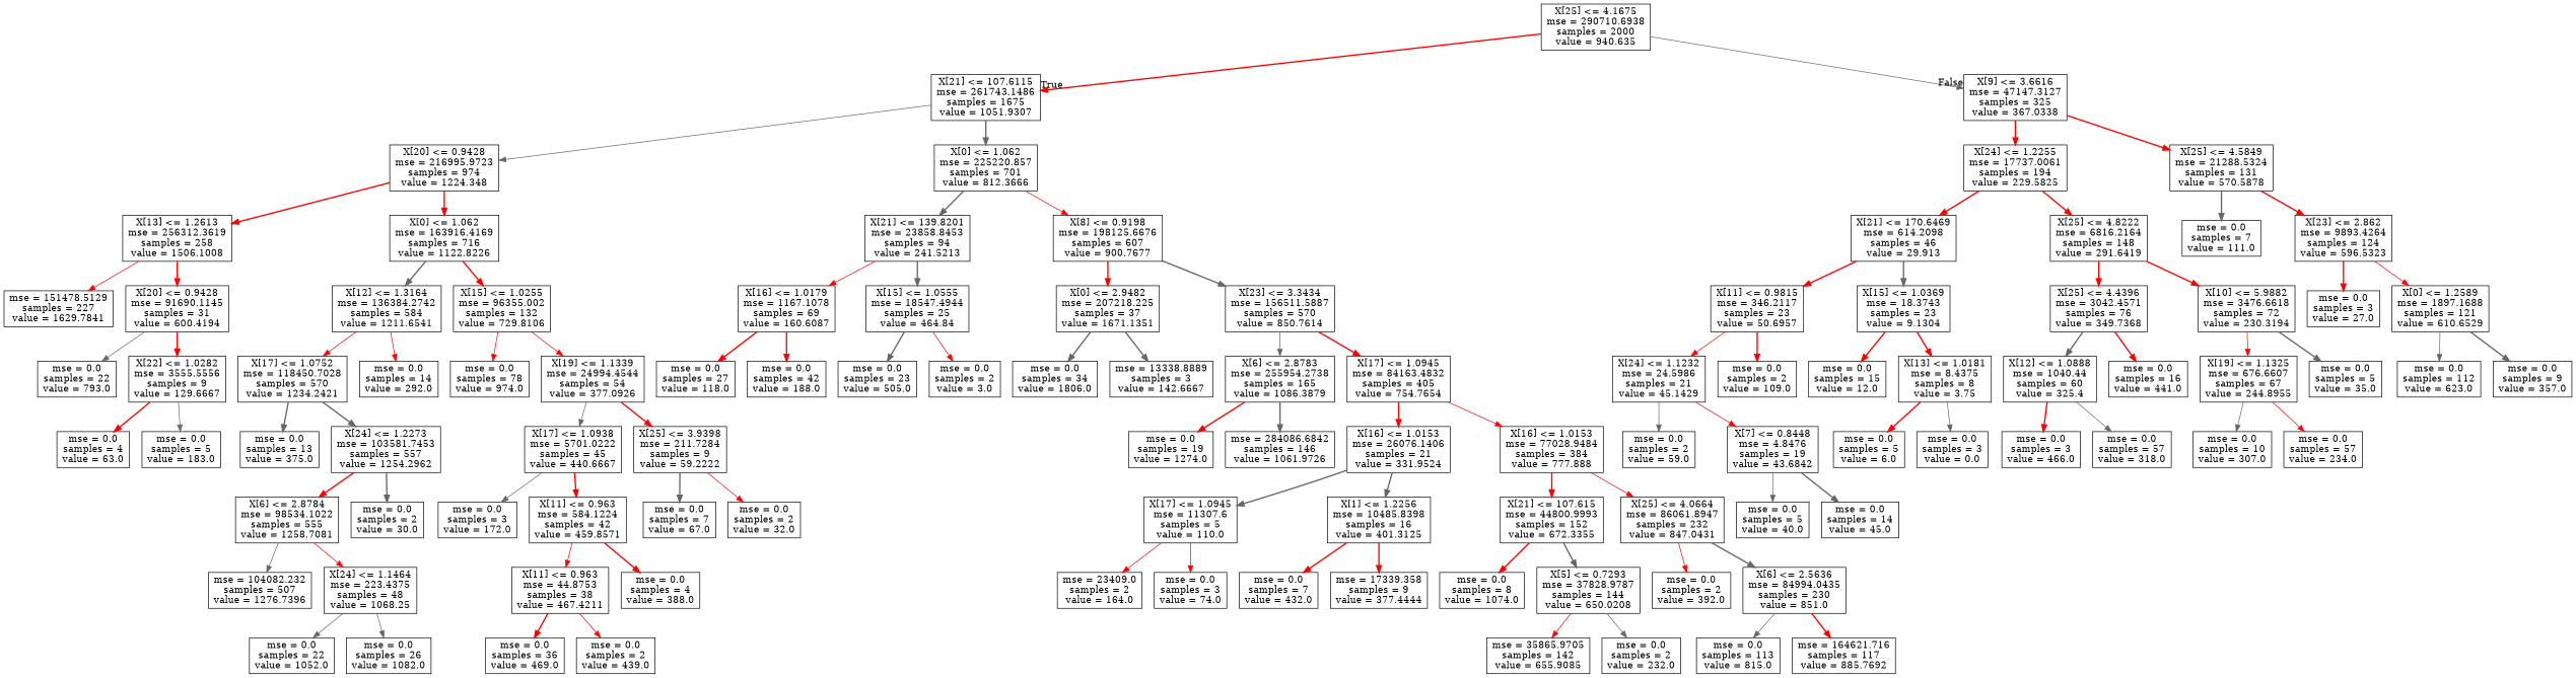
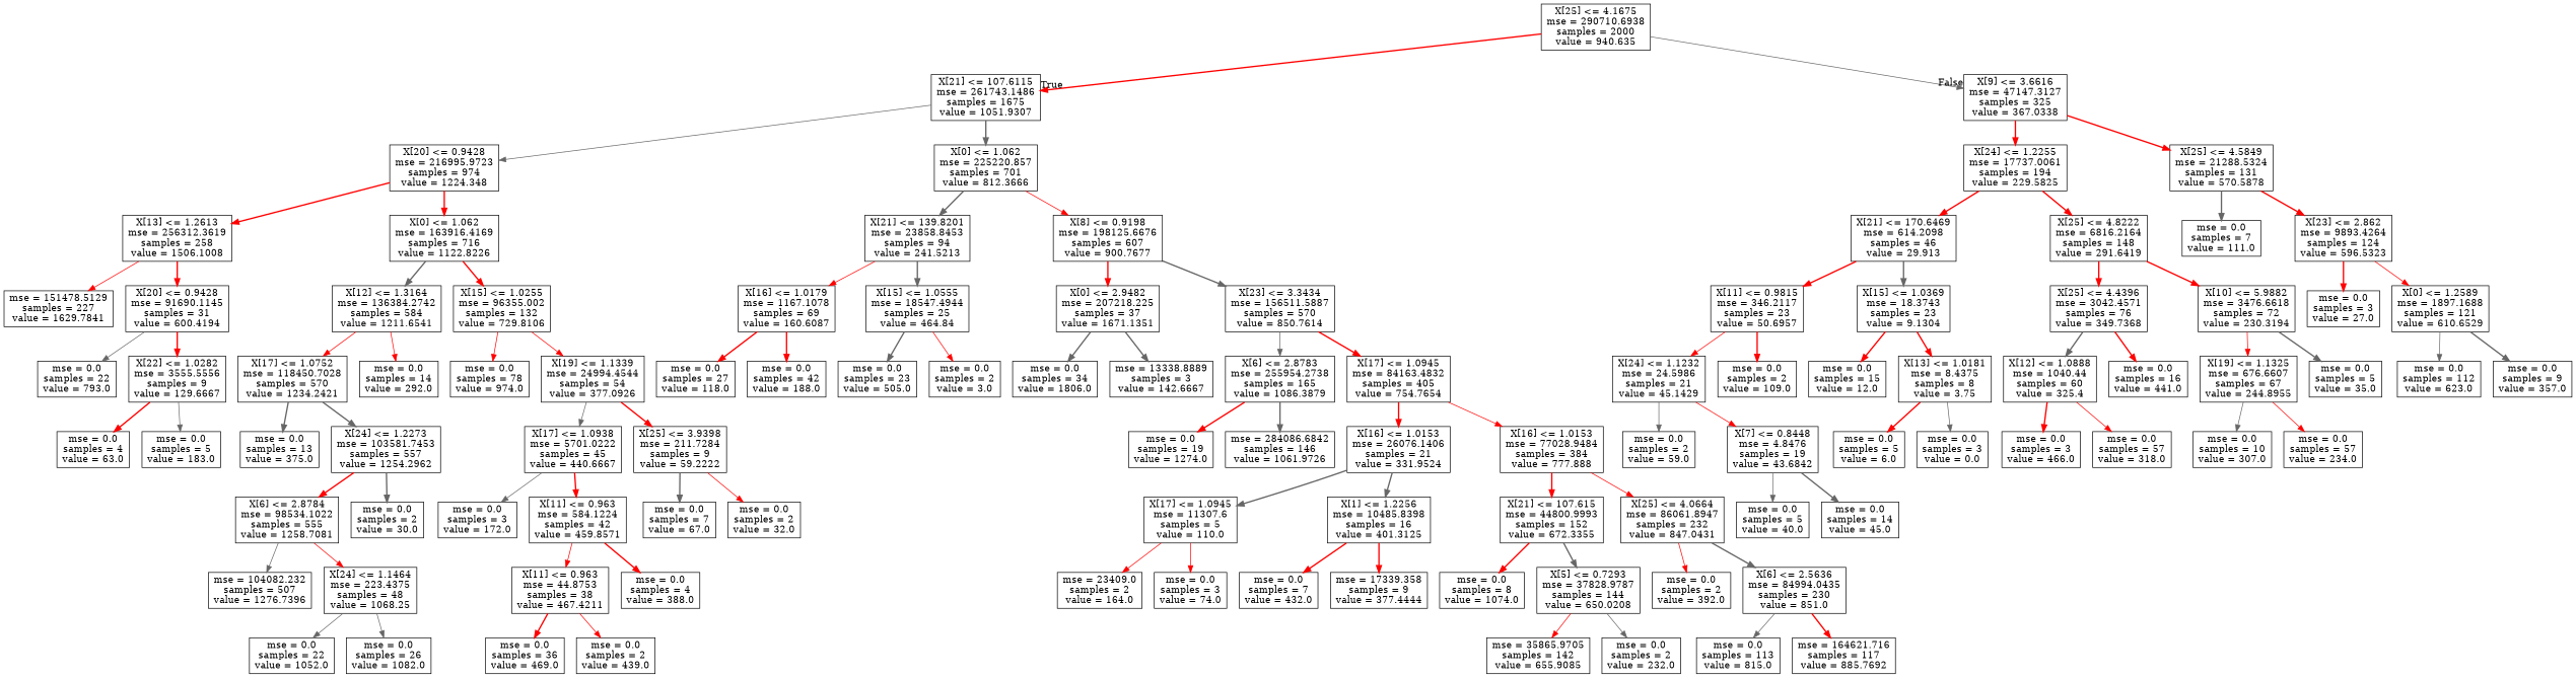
  digraph {
    node [shape=box]
    edge [color=red style=bold]
    n1 [label="X[25] <= 4.1675\nmse = 290710.6938\nsamples = 2000\nvalue = 940.635"]
    n2 [label="X[21] <= 107.6115\nmse = 261743.1486\nsamples = 1675\nvalue = 1051.9307"]
    n3 [label="X[9] <= 3.6616\nmse = 47147.3127\nsamples = 325\nvalue = 367.0338"]
    n4 [label="X[20] <= 0.9428\nmse = 216995.9723\nsamples = 974\nvalue = 1224.348"]
    n5 [label="X[0] <= 1.062\nmse = 225220.857\nsamples = 701\nvalue = 812.3666"]
    n6 [label="X[24] <= 1.2255\nmse = 17737.0061\nsamples = 194\nvalue = 229.5825"]
    n7 [label="X[25] <= 4.5849\nmse = 21288.5324\nsamples = 131\nvalue = 570.5878"]
    n8 [label="X[13] <= 1.2613\nmse = 256312.3619\nsamples = 258\nvalue = 1506.1008"]
    n9 [label="X[0] <= 1.062\nmse = 163916.4169\nsamples = 716\nvalue = 1122.8226"]
    n10 [label="X[21] <= 139.8201\nmse = 23858.8453\nsamples = 94\nvalue = 241.5213"]
    n11 [label="X[8] <= 0.9198\nmse = 198125.6676\nsamples = 607\nvalue = 900.7677"]
    n12 [label="mse = 151478.5129\nsamples = 227\nvalue = 1629.7841"]
    n13 [label="X[20] <= 0.9428\nmse = 91690.1145\nsamples = 31\nvalue = 600.4194"]
    n14 [label="X[12] <= 1.3164\nmse = 136384.2742\nsamples = 584\nvalue = 1211.6541"]
    n15 [label="X[15] <= 1.0255\nmse = 96355.002\nsamples = 132\nvalue = 729.8106"]
    n16 [label="mse = 0.0\nsamples = 22\nvalue = 793.0"]
    n17 [label="X[22] <= 1.0282\nmse = 3555.5556\nsamples = 9\nvalue = 129.6667"]
    n18 [label="mse = 0.0\nsamples = 4\nvalue = 63.0"]
    n19 [label="mse = 0.0\nsamples = 5\nvalue = 183.0"]
    n20 [label="X[17] <= 1.0752\nmse = 118450.7028\nsamples = 570\nvalue = 1234.2421"]
    n21 [label="mse = 0.0\nsamples = 14\nvalue = 292.0"]
    n22 [label="mse = 0.0\nsamples = 78\nvalue = 974.0"]
    n23 [label="X[19] <= 1.1339\nmse = 24994.4544\nsamples = 54\nvalue = 377.0926"]
    n24 [label="mse = 0.0\nsamples = 13\nvalue = 375.0"]
    n25 [label="X[24] <= 1.2273\nmse = 103581.7453\nsamples = 557\nvalue = 1254.2962"]
    n26 [label="X[6] <= 2.8784\nmse = 98534.1022\nsamples = 555\nvalue = 1258.7081"]
    n27 [label="mse = 0.0\nsamples = 2\nvalue = 30.0"]
    n28 [label="mse = 104082.232\nsamples = 507\nvalue = 1276.7396"]
    n29 [label="X[24] <= 1.1464\nmse = 223.4375\nsamples = 48\nvalue = 1068.25"]
    n30 [label="mse = 0.0\nsamples = 22\nvalue = 1052.0"]
    n31 [label="mse = 0.0\nsamples = 26\nvalue = 1082.0"]
    n32 [label="X[17] <= 1.0938\nmse = 5701.0222\nsamples = 45\nvalue = 440.6667"]
    n33 [label="X[25] <= 3.9398\nmse = 211.7284\nsamples = 9\nvalue = 59.2222"]
    n34 [label="mse = 0.0\nsamples = 3\nvalue = 172.0"]
    n35 [label="X[11] <= 0.963\nmse = 584.1224\nsamples = 42\nvalue = 459.8571"]
    n36 [label="mse = 0.0\nsamples = 7\nvalue = 67.0"]
    n37 [label="mse = 0.0\nsamples = 2\nvalue = 32.0"]
    n38 [label="X[11] <= 0.963\nmse = 44.8753\nsamples = 38\nvalue = 467.4211"]
    n39 [label="mse = 0.0\nsamples = 4\nvalue = 388.0"]
    n40 [label="mse = 0.0\nsamples = 36\nvalue = 469.0"]
    n41 [label="mse = 0.0\nsamples = 2\nvalue = 439.0"]
    n42 [label="X[16] <= 1.0179\nmse = 1167.1078\nsamples = 69\nvalue = 160.6087"]
    n43 [label="X[15] <= 1.0555\nmse = 18547.4944\nsamples = 25\nvalue = 464.84"]
    n44 [label="X[0] <= 2.9482\nmse = 207218.225\nsamples = 37\nvalue = 1671.1351"]
    n45 [label="X[23] <= 3.3434\nmse = 156511.5887\nsamples = 570\nvalue = 850.7614"]
    n46 [label="mse = 0.0\nsamples = 27\nvalue = 118.0"]
    n47 [label="mse = 0.0\nsamples = 42\nvalue = 188.0"]
    n48 [label="mse = 0.0\nsamples = 23\nvalue = 505.0"]
    n49 [label="mse = 0.0\nsamples = 2\nvalue = 3.0"]
    n50 [label="mse = 0.0\nsamples = 34\nvalue = 1806.0"]
    n51 [label="mse = 13338.8889\nsamples = 3\nvalue = 142.6667"]
    n52 [label="X[6] <= 2.8783\nmse = 255954.2738\nsamples = 165\nvalue = 1086.3879"]
    n53 [label="X[17] <= 1.0945\nmse = 84163.4832\nsamples = 405\nvalue = 754.7654"]
    n54 [label="mse = 0.0\nsamples = 19\nvalue = 1274.0"]
    n55 [label="mse = 284086.6842\nsamples = 146\nvalue = 1061.9726"]
    n56 [label="X[16] <= 1.0153\nmse = 26076.1406\nsamples = 21\nvalue = 331.9524"]
    n57 [label="X[16] <= 1.0153\nmse = 77028.9484\nsamples = 384\nvalue = 777.888"]
    n58 [label="X[17] <= 1.0945\nmse = 11307.6\nsamples = 5\nvalue = 110.0"]
    n59 [label="X[1] <= 1.2256\nmse = 10485.8398\nsamples = 16\nvalue = 401.3125"]
    n60 [label="X[21] <= 107.615\nmse = 44800.9993\nsamples = 152\nvalue = 672.3355"]
    n61 [label="X[25] <= 4.0664\nmse = 86061.8947\nsamples = 232\nvalue = 847.0431"]
    n62 [label="mse = 23409.0\nsamples = 2\nvalue = 164.0"]
    n63 [label="mse = 0.0\nsamples = 3\nvalue = 74.0"]
    n64 [label="mse = 0.0\nsamples = 7\nvalue = 432.0"]
    n65 [label="mse = 17339.358\nsamples = 9\nvalue = 377.4444"]
    n66 [label="mse = 0.0\nsamples = 8\nvalue = 1074.0"]
    n67 [label="X[5] <= 0.7293\nmse = 37828.9787\nsamples = 144\nvalue = 650.0208"]
    n68 [label="mse = 0.0\nsamples = 2\nvalue = 392.0"]
    n69 [label="X[6] <= 2.5636\nmse = 84994.0435\nsamples = 230\nvalue = 851.0"]
    n70 [label="mse = 35865.9705\nsamples = 142\nvalue = 655.9085"]
    n71 [label="mse = 0.0\nsamples = 2\nvalue = 232.0"]
    n72 [label="mse = 0.0\nsamples = 113\nvalue = 815.0"]
    n73 [label="mse = 164621.716\nsamples = 117\nvalue = 885.7692"]
    n74 [label="X[21] <= 170.6469\nmse = 614.2098\nsamples = 46\nvalue = 29.913"]
    n75 [label="X[25] <= 4.8222\nmse = 6816.2164\nsamples = 148\nvalue = 291.6419"]
    n76 [label="mse = 0.0\nsamples = 7\nvalue = 111.0"]
    n77 [label="X[23] <= 2.862\nmse = 9893.4264\nsamples = 124\nvalue = 596.5323"]
    n78 [label="X[11] <= 0.9815\nmse = 346.2117\nsamples = 23\nvalue = 50.6957"]
    n79 [label="X[15] <= 1.0369\nmse = 18.3743\nsamples = 23\nvalue = 9.1304"]
    n80 [label="X[25] <= 4.4396\nmse = 3042.4571\nsamples = 76\nvalue = 349.7368"]
    n81 [label="X[10] <= 5.9882\nmse = 3476.6618\nsamples = 72\nvalue = 230.3194"]
    n82 [label="X[24] <= 1.1232\nmse = 24.5986\nsamples = 21\nvalue = 45.1429"]
    n83 [label="mse = 0.0\nsamples = 2\nvalue = 109.0"]
    n84 [label="mse = 0.0\nsamples = 15\nvalue = 12.0"]
    n85 [label="X[13] <= 1.0181\nmse = 8.4375\nsamples = 8\nvalue = 3.75"]
    n86 [label="mse = 0.0\nsamples = 2\nvalue = 59.0"]
    n87 [label="X[7] <= 0.8448\nmse = 4.8476\nsamples = 19\nvalue = 43.6842"]
    n88 [label="mse = 0.0\nsamples = 5\nvalue = 40.0"]
    n89 [label="mse = 0.0\nsamples = 14\nvalue = 45.0"]
    n90 [label="mse = 0.0\nsamples = 5\nvalue = 6.0"]
    n91 [label="mse = 0.0\nsamples = 3\nvalue = 0.0"]
    n92 [label="X[12] <= 1.0888\nmse = 1040.44\nsamples = 60\nvalue = 325.4"]
    n93 [label="mse = 0.0\nsamples = 16\nvalue = 441.0"]
    n94 [label="X[19] <= 1.1325\nmse = 676.6607\nsamples = 67\nvalue = 244.8955"]
    n95 [label="mse = 0.0\nsamples = 5\nvalue = 35.0"]
    n96 [label="mse = 0.0\nsamples = 3\nvalue = 466.0"]
    n97 [label="mse = 0.0\nsamples = 57\nvalue = 318.0"]
    n98 [label="mse = 0.0\nsamples = 10\nvalue = 307.0"]
    n99 [label="mse = 0.0\nsamples = 57\nvalue = 234.0"]
    n100 [label="mse = 0.0\nsamples = 3\nvalue = 27.0"]
    n101 [label="X[0] <= 1.2589\nmse = 1897.1688\nsamples = 121\nvalue = 610.6529"]
    n102 [label="mse = 0.0\nsamples = 112\nvalue = 623.0"]
    n103 [label="mse = 0.0\nsamples = 9\nvalue = 357.0"]
    n1 -> n2 [headlabel=True labelangle=45 labeldistance=2.5]
    n1 -> n3 [color=gray40 headlabel=False labelangle=-45 labeldistance=2.5 style=solid]
    n2 -> n4 [color=gray40 style=solid]
    n2 -> n5 [color=gray40]
    n3 -> n6
    n3 -> n7
    n4 -> n8
    n4 -> n9
    n5 -> n10 [color=gray40]
    n5 -> n11 [style=solid]
    n6 -> n74
    n6 -> n75
    n7 -> n76 [color=gray40]
    n7 -> n77
    n8 -> n12 [style=solid]
    n8 -> n13
    n9 -> n14 [color=gray40]
    n9 -> n15
    n10 -> n42 [style=solid]
    n10 -> n43 [color=gray40]
    n11 -> n44
    n11 -> n45 [color=gray40]
    n13 -> n16 [color=gray40 style=solid]
    n13 -> n17
    n14 -> n20 [style=solid]
    n14 -> n21 [style=solid]
    n15 -> n22 [style=solid]
    n15 -> n23 [style=solid]
    n17 -> n18
    n17 -> n19 [color=gray40 style=solid]
    n20 -> n24 [color=gray40]
    n20 -> n25 [color=gray40]
    n23 -> n32 [color=gray40 style=solid]
    n23 -> n33
    n25 -> n26
    n25 -> n27 [color=gray40]
    n26 -> n28 [color=gray40 style=solid]
    n26 -> n29 [style=solid]
    n29 -> n30 [color=gray40 style=solid]
    n29 -> n31 [color=gray40 style=solid]
    n32 -> n34 [color=gray40 style=solid]
    n32 -> n35
    n33 -> n36 [color=gray40]
    n33 -> n37 [style=solid]
    n35 -> n38 [style=solid]
    n35 -> n39
    n38 -> n40
    n38 -> n41 [style=solid]
    n42 -> n46
    n42 -> n47
    n43 -> n48 [color=gray40]
    n43 -> n49 [style=solid]
    n44 -> n50 [color=gray40]
    n44 -> n51 [color=gray40]
    n45 -> n52 [color=gray40 style=solid]
    n45 -> n53
    n52 -> n54
    n52 -> n55 [color=gray40]
    n53 -> n56
    n53 -> n57 [style=solid]
    n56 -> n58 [color=gray40]
    n56 -> n59 [color=gray40]
    n57 -> n60
    n57 -> n61 [style=solid]
    n58 -> n62 [style=solid]
    n58 -> n63 [style=solid]
    n59 -> n64
    n59 -> n65
    n60 -> n66
    n60 -> n67 [color=gray40]
    n61 -> n68 [style=solid]
    n61 -> n69 [color=gray40]
    n67 -> n70 [style=solid]
    n67 -> n71 [color=gray40 style=solid]
    n69 -> n72 [color=gray40 style=solid]
    n69 -> n73
    n74 -> n78
    n74 -> n79 [color=gray40]
    n75 -> n80
    n75 -> n81
    n77 -> n100
    n77 -> n101 [style=solid]
    n78 -> n82 [style=solid]
    n78 -> n83
    n79 -> n84
    n79 -> n85
    n80 -> n92 [color=gray40]
    n80 -> n93
    n81 -> n94 [style=solid]
    n81 -> n95 [color=gray40]
    n82 -> n86 [color=gray40 style=solid]
    n82 -> n87 [style=solid]
    n85 -> n90
    n85 -> n91 [color=gray40 style=solid]
    n87 -> n88 [color=gray40 style=solid]
    n87 -> n89 [color=gray40]
    n92 -> n96
-   n92 -> n97 [color=gray40 style=solid]
+   n92 -> n97 [style=solid]
    n94 -> n98 [color=gray40 style=solid]
    n94 -> n99 [style=solid]
    n101 -> n102 [color=gray40 style=solid]
    n101 -> n103 [color=gray40]
  }
